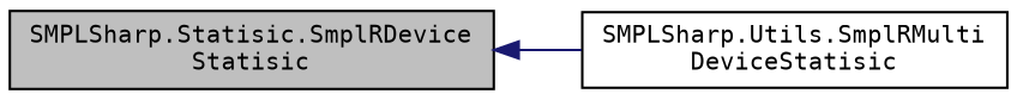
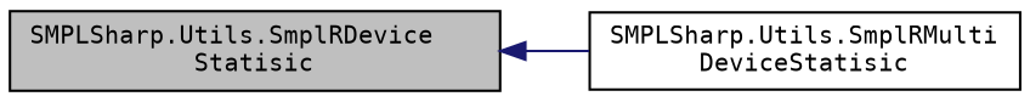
  digraph {
    rankdir=LR
    fontname="DejaVu Sans Mono"
    node [color=black fontname="DejaVu Sans Mono" fontsize=10 shape=record style=filled]
-   n1 [fillcolor=grey75 fontcolor=black height=0.2 label="SMPLSharp.Statisic.SmplRDevice\lStatisic" width=0.4]
+   n1 [fillcolor=grey75 fontcolor=black height=0.2 label="SMPLSharp.Utils.SmplRDevice\lStatisic" width=0.4]
    n2 [fillcolor=white height=0.2 label="SMPLSharp.Utils.SmplRMulti\lDeviceStatisic" width=0.4]
    n1 -> n2 [color=midnightblue dir=back fontname="DejaVu Sans Mono" fontsize=10 labelfontname=Helvetica labelfontsize=10 style=solid]
  }
